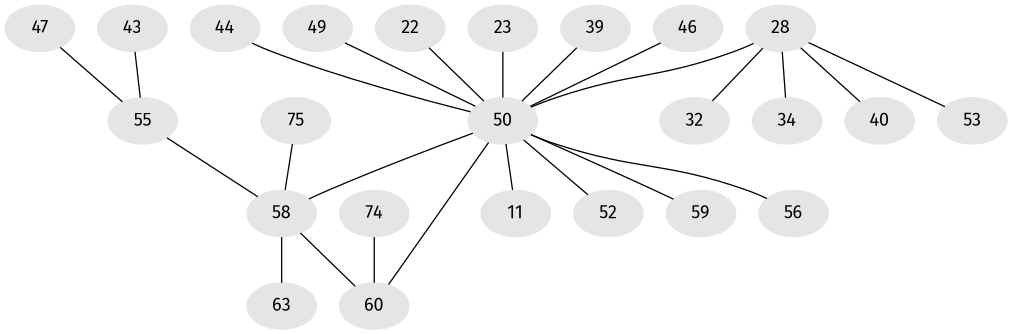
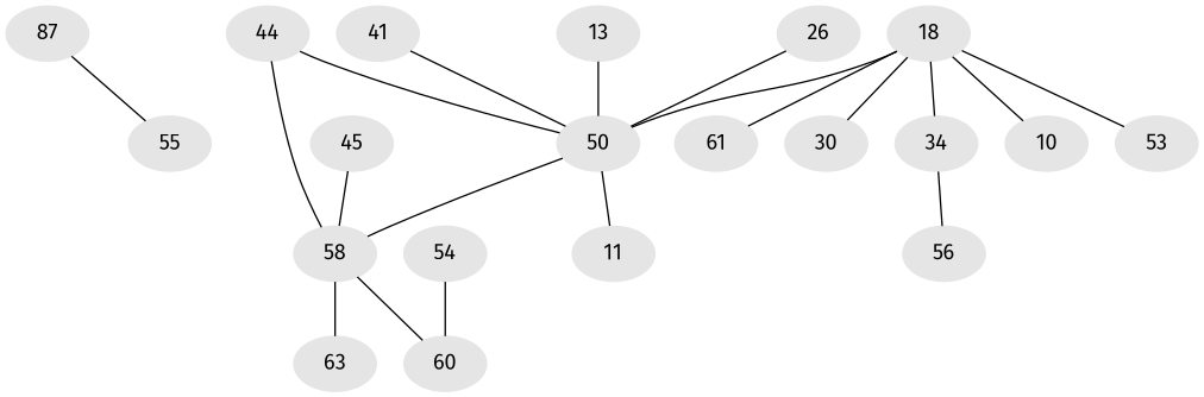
  graph {
    fontname="Fira Sans"
    node [color=gray90 fontname="Fira Sans" style=filled]
    edge [fontname="Fira Sans"]
    50 [super="+33+17+11+5+18"]
    58 [super="+38+42+15"]
    n3 [label=11]
-   52
    56
-   59
    60 [super="+48"]
-   22
-   23
-   28 [super="+12"]
-   32
+   23 [label=13]
+   28 [super="+12" label=18]
+   32 [label=30]
    34
-   40
+   40 [label=10]
    53
-   39
-   43 [super="+20+29"]
+   61 [super="+37"]
    55 [super="+27+2+41"]
    44
    63 [super="+62"]
-   45 [label=75]
-   46
-   47
-   49
-   54 [label=74]
+   45
+   46 [label=26]
+   47 [label=87]
+   49 [label=41]
+   54
    50 -- 58 [weight=7]
    50 -- n3
-   50 -- 52
-   50 -- 56
-   50 -- 59
-   50 -- 60
+   34 -- 56
    58 -- 60 [weight=2]
    58 -- 63
-   22 -- 50
    23 -- 50
    28 -- 50 [weight=5]
    28 -- 32
    28 -- 34
    28 -- 40
    28 -- 53
-   39 -- 50
-   43 -- 55
-   55 -- 58 [weight=2]
+   28 -- 61
+   44 -- 58 [weight=2]
    44 -- 50
    45 -- 58
    46 -- 50
    47 -- 55
    49 -- 50
    54 -- 60
  }
